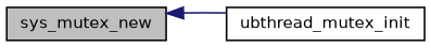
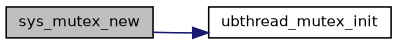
  digraph {
    rankdir=LR
    node [color=black fontname=Helvetica fontsize=10 shape=record style=filled]
    n1 [fillcolor=grey75 fontcolor=black height=0.2 label=sys_mutex_new width=0.4]
    n2 [fillcolor=white height=0.2 label=ubthread_mutex_init width=0.4]
-   n2 -> n1 [color=midnightblue fontname=Helvetica fontsize=10 labelfontname=Helvetica labelfontsize=10 style=solid]
+   n1 -> n2 [color=midnightblue fontname=Helvetica fontsize=10 labelfontname=Helvetica labelfontsize=10 style=solid]
  }
